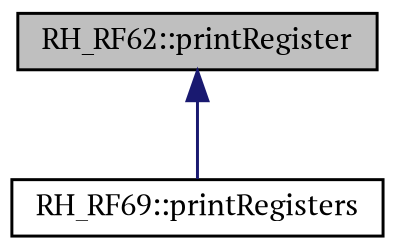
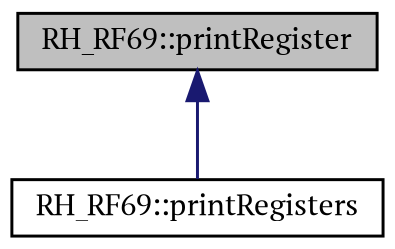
  digraph {
    rankdir=TB
    fontname="PT Serif"
    node [color=black fontname="PT Serif" fontsize=10 shape=record style=filled]
-   n1 [fillcolor=grey75 fontcolor=black height=0.2 label="RH_RF62::printRegister" width=0.4]
+   n1 [fillcolor=grey75 fontcolor=black height=0.2 label="RH_RF69::printRegister" width=0.4]
    n2 [fillcolor=white height=0.2 label="RH_RF69::printRegisters" width=0.4]
    n1 -> n2 [color=midnightblue dir=back fontname="PT Serif" fontsize=10 labelfontname=Helvetica labelfontsize=10 style=solid]
  }
